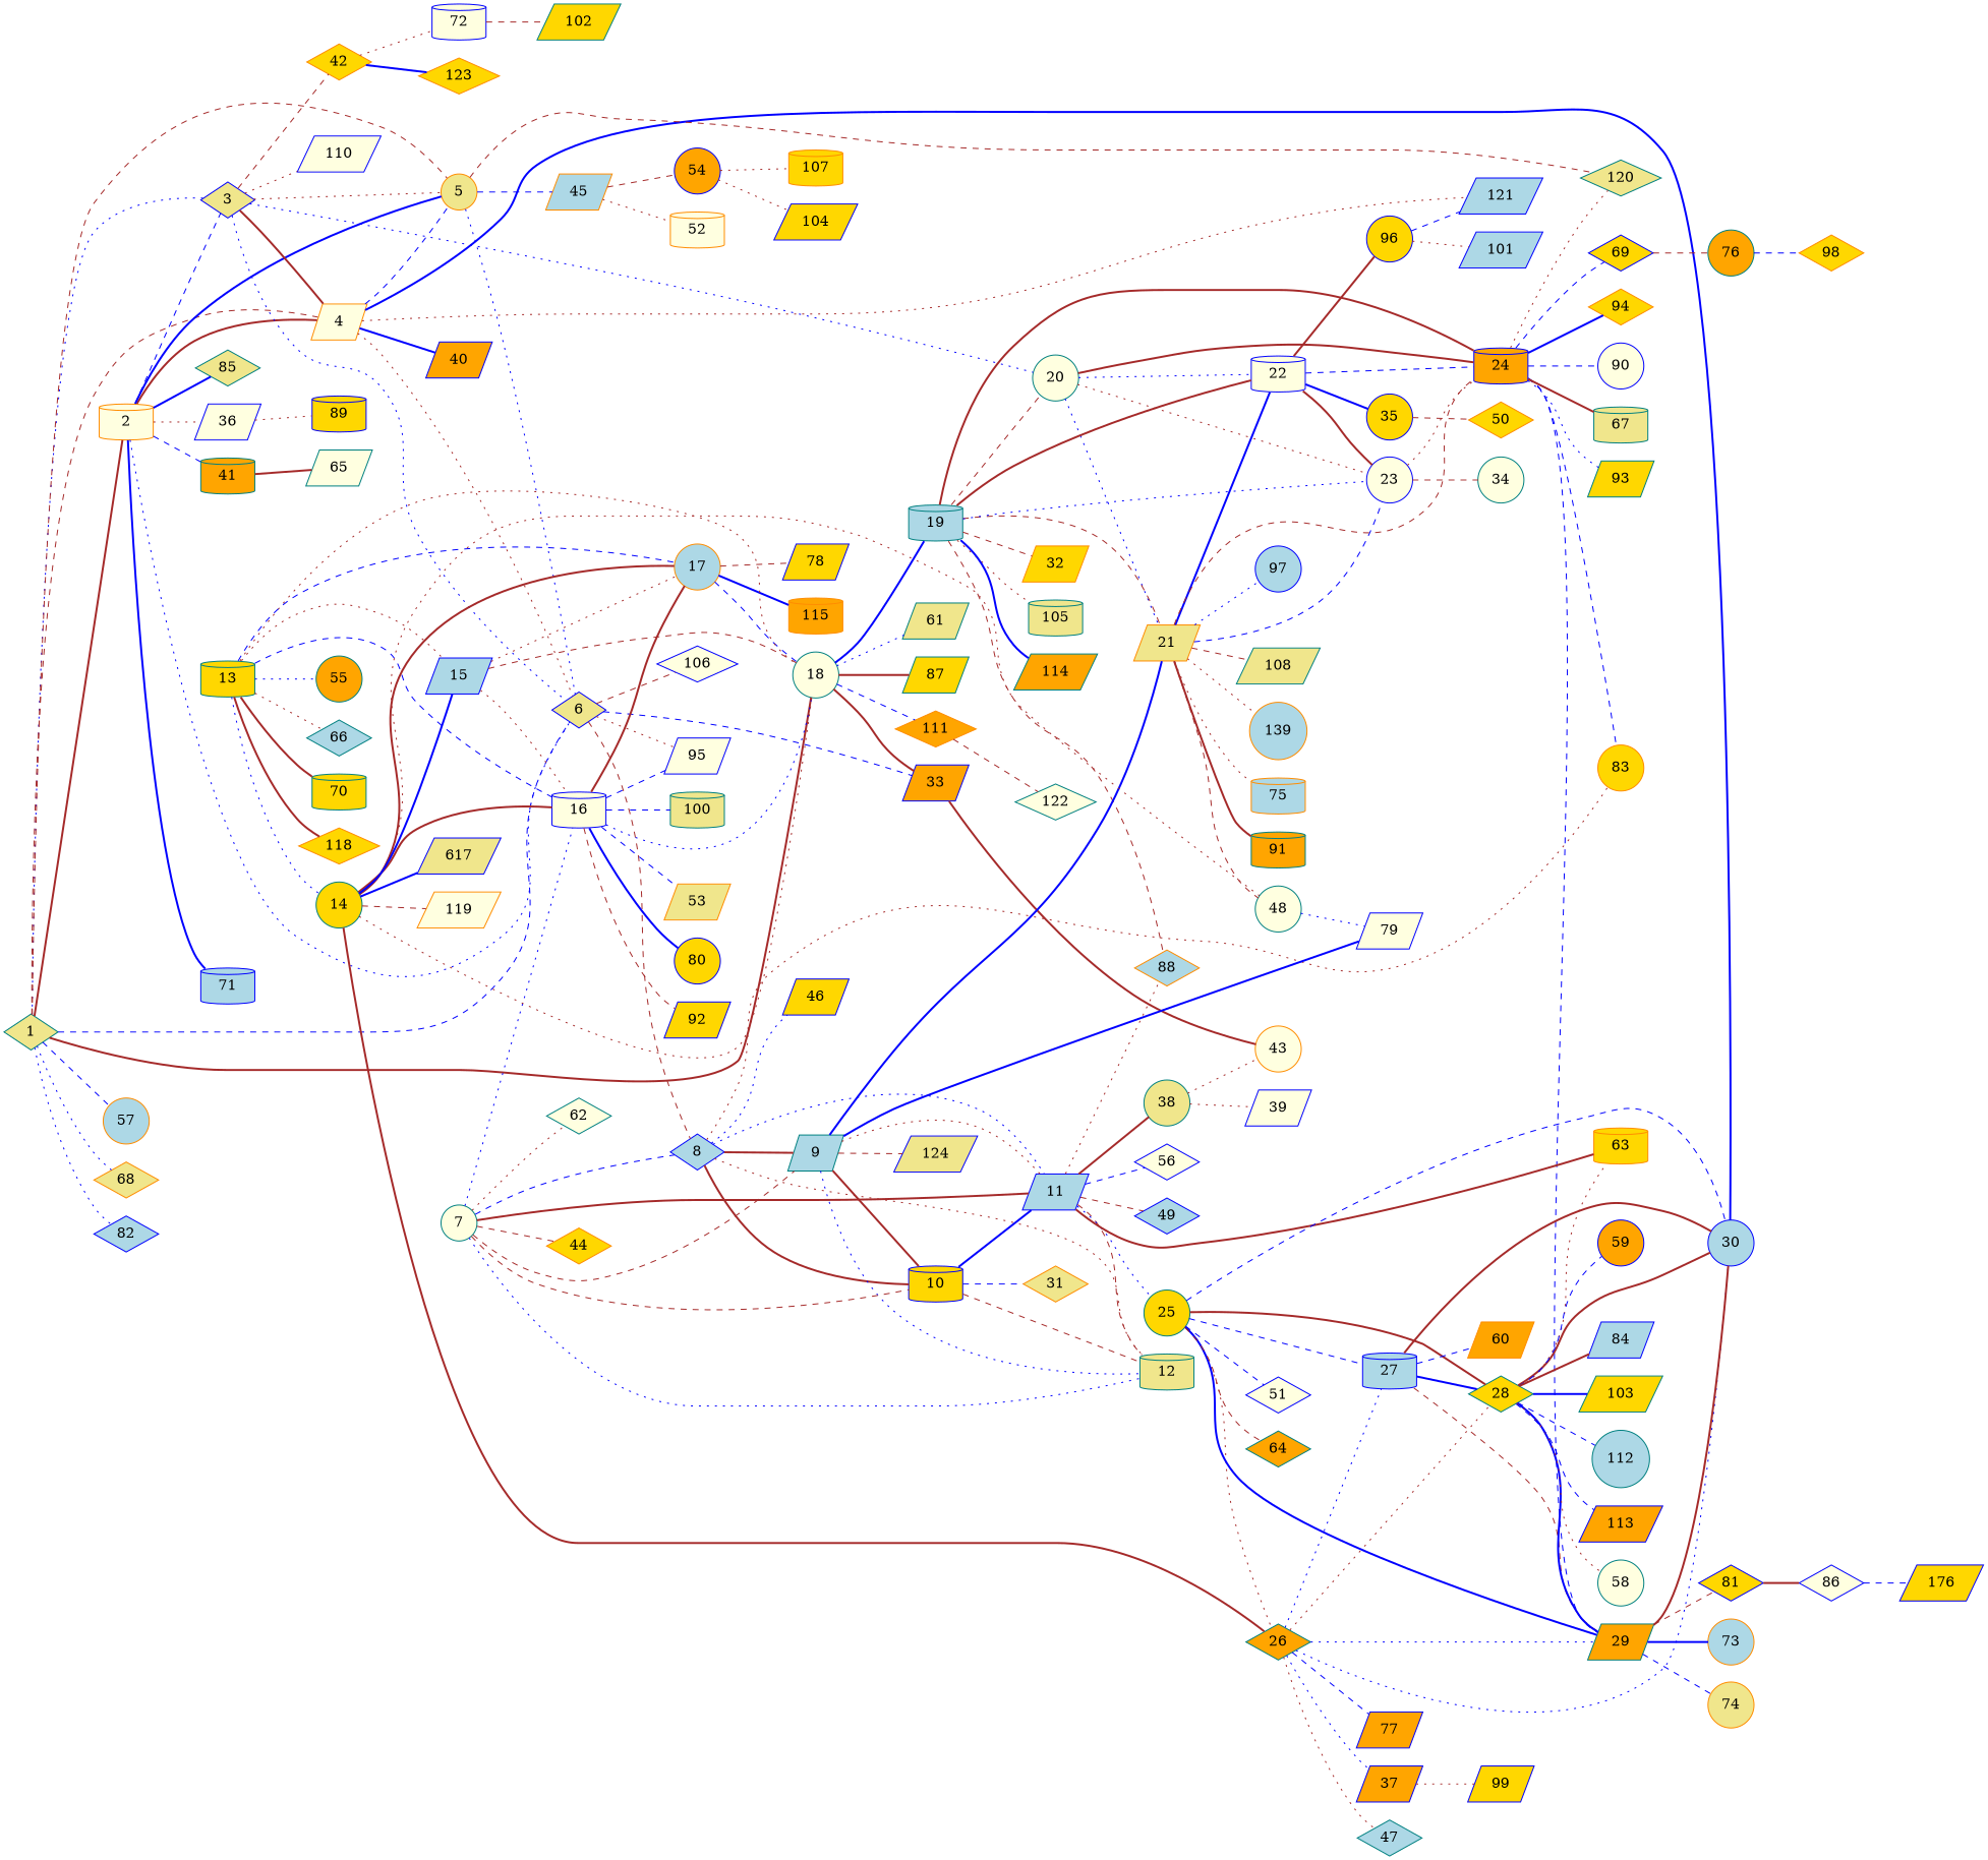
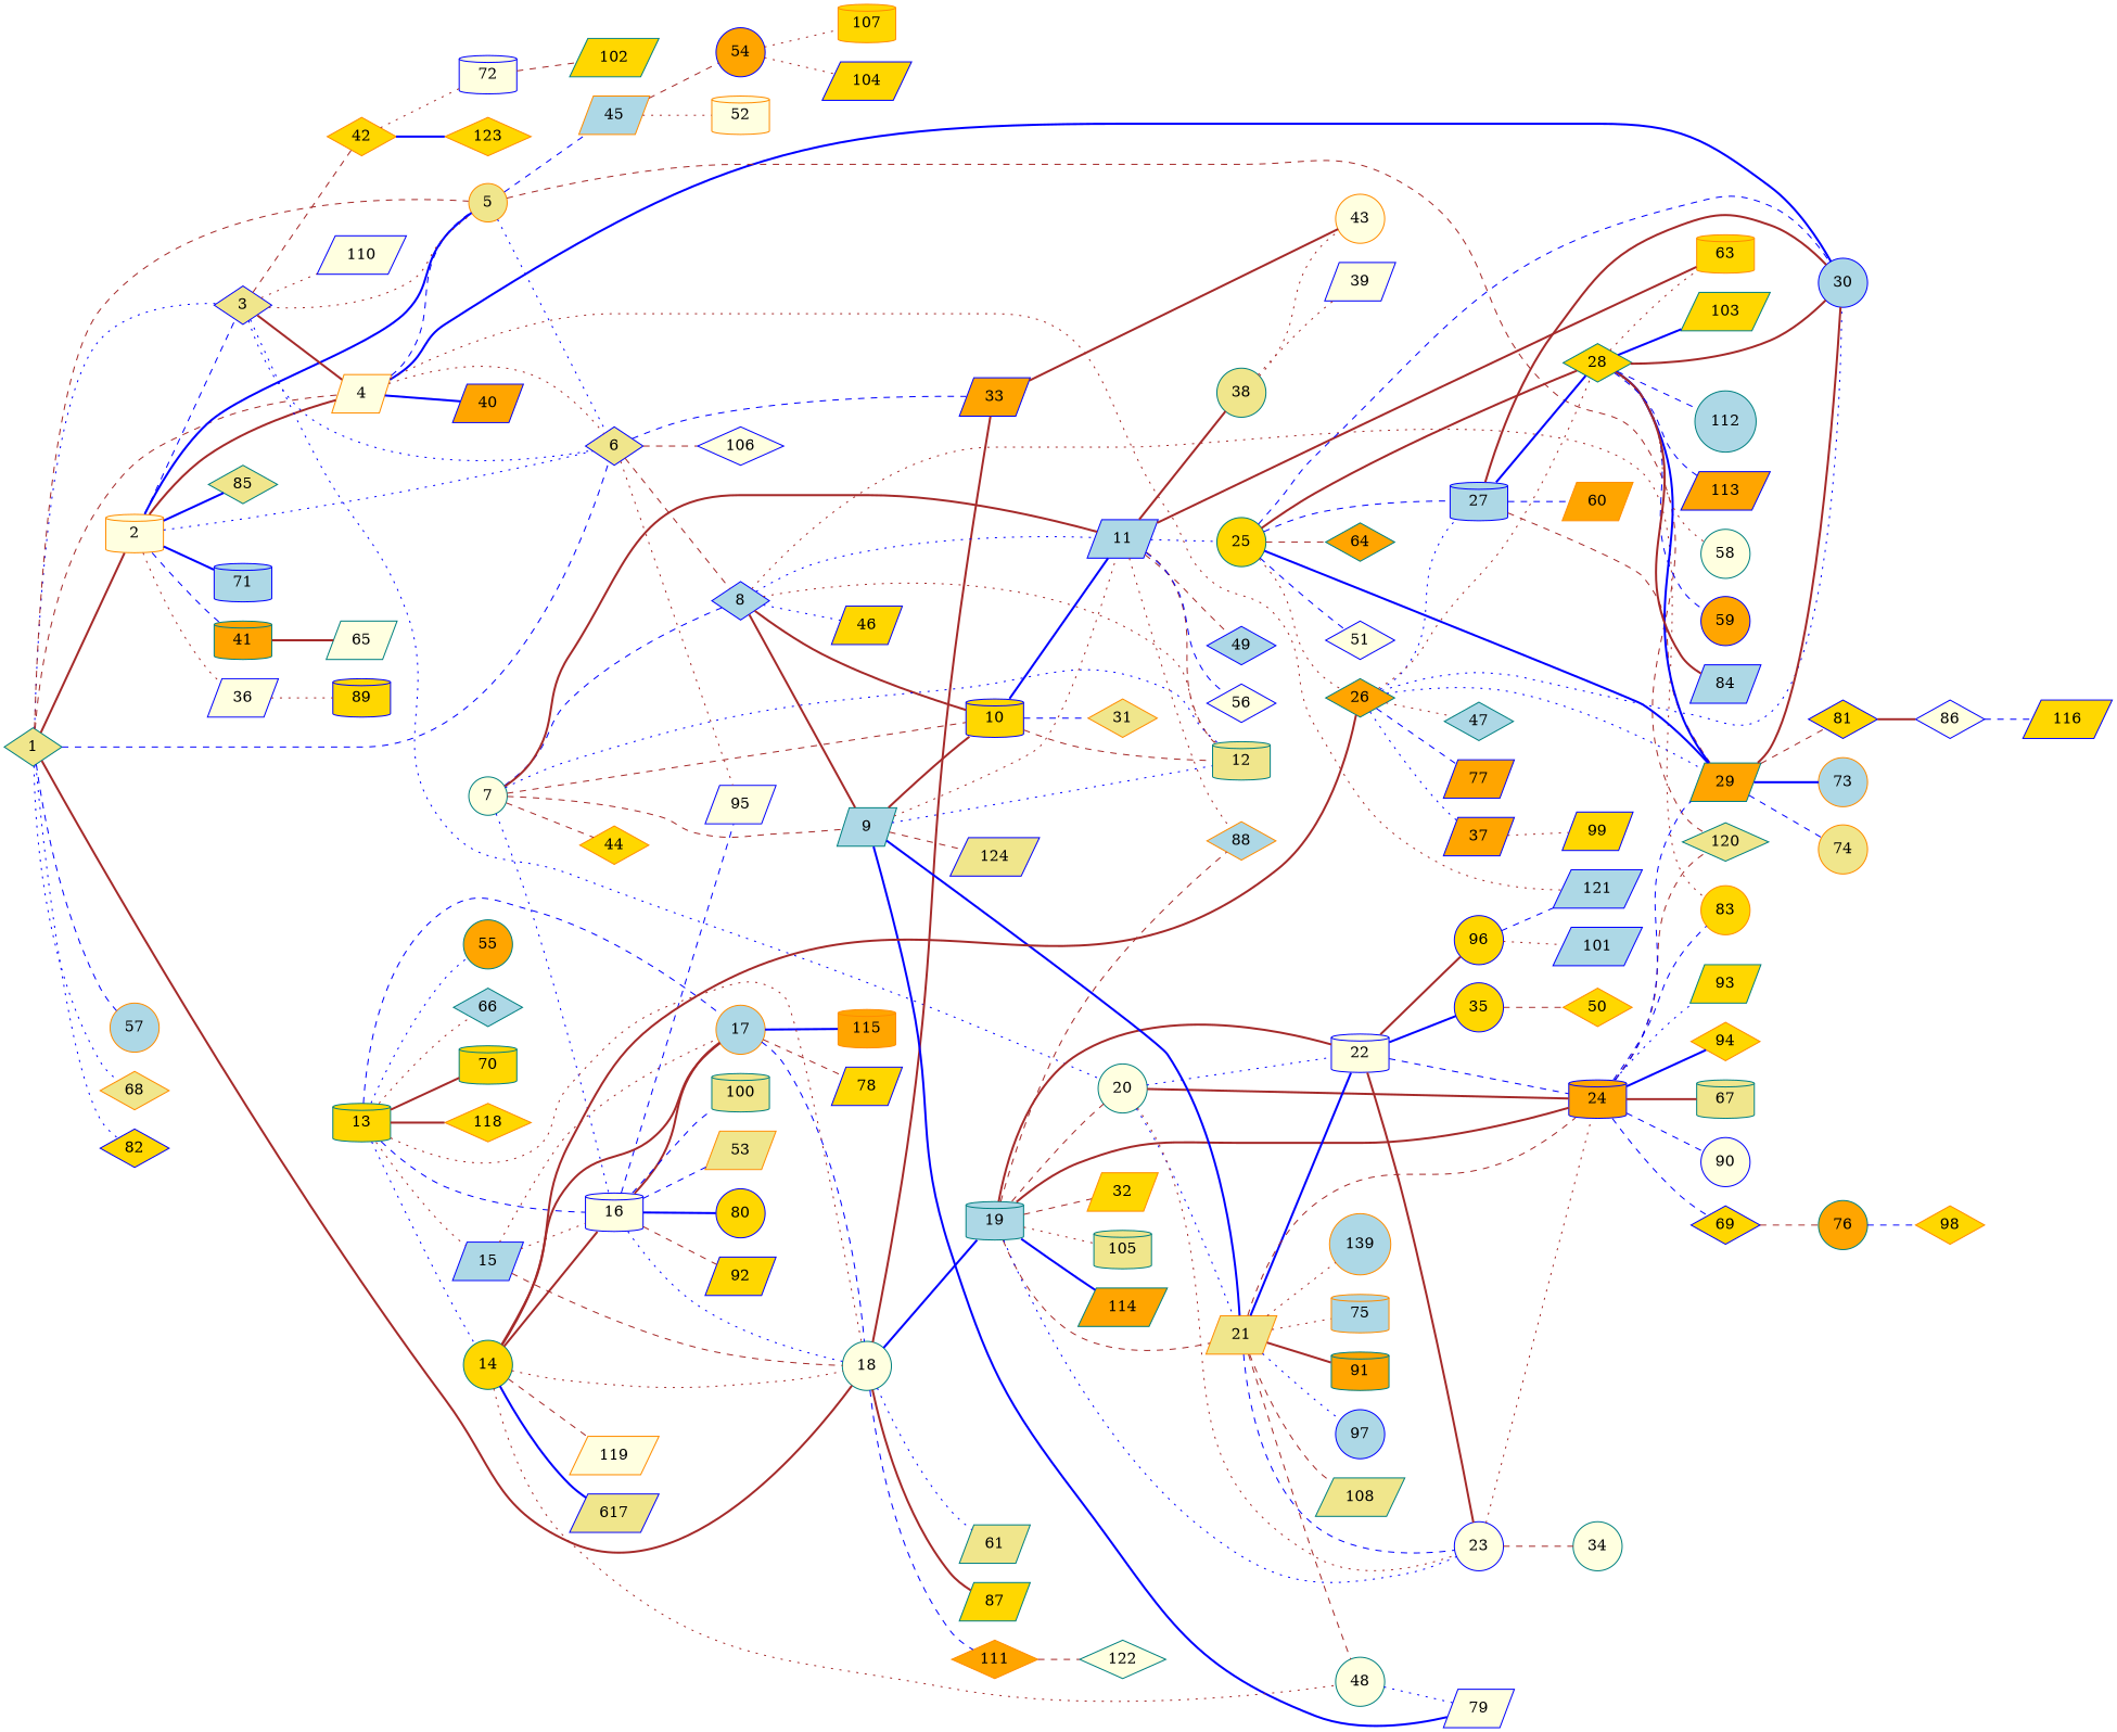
  graph {
    rankdir=LR
    node [color=blue fillcolor=gold shape=parallelogram style=filled]
    edge [color=brown style=dashed]
    1 [color=teal fillcolor=khaki shape=diamond]
    2 [color=darkorange fillcolor=lightyellow shape=cylinder]
    3 [fillcolor=khaki shape=diamond]
    4 [color=darkorange fillcolor=lightyellow]
    5 [color=darkorange fillcolor=khaki shape=circle]
    6 [fillcolor=khaki shape=diamond]
    18 [color=teal fillcolor=lightyellow shape=circle]
    57 [color=darkorange fillcolor=lightblue shape=circle]
    68 [color=darkorange fillcolor=khaki shape=diamond]
-   82 [fillcolor=lightblue shape=diamond]
+   82 [shape=diamond]
    36 [fillcolor=lightyellow]
    41 [color=teal fillcolor=orange shape=cylinder]
    71 [fillcolor=lightblue shape=cylinder]
    85 [color=teal fillcolor=khaki shape=diamond]
    20 [color=teal fillcolor=lightyellow shape=circle]
    42 [color=darkorange shape=diamond]
    110 [fillcolor=lightyellow]
    30 [fillcolor=lightblue shape=circle]
    40 [fillcolor=orange]
    121 [fillcolor=lightblue]
    45 [color=darkorange fillcolor=lightblue]
    120 [color=teal fillcolor=khaki shape=diamond]
    8 [fillcolor=lightblue shape=diamond]
    33 [fillcolor=orange]
    95 [fillcolor=lightyellow]
    106 [fillcolor=lightyellow shape=diamond]
    19 [color=teal fillcolor=lightblue shape=cylinder]
    61 [color=teal fillcolor=khaki]
    87 [color=teal]
    111 [color=darkorange fillcolor=orange shape=diamond]
    89 [shape=cylinder]
    65 [color=teal fillcolor=lightyellow]
    21 [color=darkorange fillcolor=khaki]
    22 [fillcolor=lightyellow shape=cylinder]
    23 [fillcolor=lightyellow shape=circle]
    24 [fillcolor=orange shape=cylinder]
    72 [fillcolor=lightyellow shape=cylinder]
    123 [color=darkorange shape=diamond]
    52 [color=darkorange fillcolor=lightyellow shape=cylinder]
    54 [fillcolor=orange shape=circle]
    9 [color=teal fillcolor=lightblue]
    10 [shape=cylinder]
    11 [fillcolor=lightblue]
    12 [color=teal fillcolor=khaki shape=cylinder]
    46
    83 [color=darkorange shape=circle]
    43 [color=darkorange fillcolor=lightyellow shape=circle]
    7 [color=teal fillcolor=lightyellow shape=circle]
    16 [fillcolor=lightyellow shape=cylinder]
    44 [color=darkorange shape=diamond]
-   62 [color=teal fillcolor=lightyellow shape=diamond]
    79 [fillcolor=lightyellow]
    124 [fillcolor=khaki]
    31 [color=darkorange fillcolor=khaki shape=diamond]
    25 [color=teal shape=circle]
    38 [color=teal fillcolor=khaki shape=circle]
    49 [fillcolor=lightblue shape=diamond]
    56 [fillcolor=lightyellow shape=diamond]
    63 [color=darkorange shape=cylinder]
    88 [color=darkorange fillcolor=lightblue shape=diamond]
    17 [color=darkorange fillcolor=lightblue shape=circle]
    53 [color=darkorange fillcolor=khaki]
    80 [shape=circle]
    92
    100 [color=teal fillcolor=khaki shape=cylinder]
    48 [color=teal fillcolor=lightyellow shape=circle]
    75 [color=darkorange fillcolor=lightblue shape=cylinder]
    91 [color=teal fillcolor=orange shape=cylinder]
    97 [fillcolor=lightblue shape=circle]
    108 [color=teal fillcolor=khaki]
    n71 [color=darkorange fillcolor=lightblue label=139 shape=circle]
    26 [color=teal fillcolor=orange shape=diamond]
    29 [color=teal fillcolor=orange]
    27 [fillcolor=lightblue shape=cylinder]
    28 [color=teal shape=diamond]
    51 [fillcolor=lightyellow shape=diamond]
    64 [color=teal fillcolor=orange shape=diamond]
    39 [fillcolor=lightyellow]
    13 [color=teal shape=cylinder]
    14 [color=teal shape=circle]
    15 [fillcolor=lightblue]
    55 [color=teal fillcolor=orange shape=circle]
    66 [color=teal fillcolor=lightblue shape=diamond]
    70 [color=teal shape=cylinder]
    118 [color=darkorange shape=diamond]
    n86 [fillcolor=khaki label=617]
    119 [color=darkorange fillcolor=lightyellow]
    78
    115 [color=darkorange fillcolor=orange shape=cylinder]
    37 [fillcolor=orange]
    47 [color=teal fillcolor=lightblue shape=diamond]
    77 [fillcolor=orange]
    32 [color=darkorange]
    105 [color=teal fillcolor=khaki shape=cylinder]
    114 [color=teal fillcolor=orange]
    122 [color=teal fillcolor=lightyellow shape=diamond]
    35 [shape=circle]
    96 [shape=circle]
    34 [color=teal fillcolor=lightyellow shape=circle]
    67 [color=teal fillcolor=khaki shape=cylinder]
    69 [shape=diamond]
    90 [fillcolor=lightyellow shape=circle]
    93 [color=teal]
    94 [color=darkorange shape=diamond]
    50 [color=darkorange shape=diamond]
    101 [fillcolor=lightblue]
    73 [color=darkorange fillcolor=lightblue shape=circle]
    74 [color=darkorange fillcolor=khaki shape=circle]
    81 [shape=diamond]
    76 [color=teal fillcolor=orange shape=circle]
    60 [color=darkorange fillcolor=orange]
    58 [color=teal fillcolor=lightyellow shape=circle]
    59 [fillcolor=orange shape=circle]
    84 [fillcolor=lightblue]
    103 [color=teal]
    112 [color=teal fillcolor=lightblue shape=circle]
    113 [fillcolor=orange]
    99
    86 [fillcolor=lightyellow shape=diamond]
    102 [color=teal]
    104
    107 [color=darkorange shape=cylinder]
    98 [color=darkorange shape=diamond]
-   116 [label=176]
+   116
    1 -- 2 [style=bold]
    1 -- 3 [color=blue style=dotted]
    1 -- 4
    1 -- 5
    1 -- 6 [color=blue]
    1 -- 18 [style=bold]
    1 -- 57 [color=blue]
    1 -- 68 [color=blue style=dotted]
    1 -- 82 [color=blue style=dotted]
    2 -- 3 [color=blue]
    2 -- 4 [style=bold]
    2 -- 5 [color=blue style=bold]
    2 -- 6 [color=blue style=dotted]
    2 -- 36 [style=dotted]
    2 -- 41 [color=blue]
    2 -- 71 [color=blue style=bold]
    2 -- 85 [color=blue style=bold]
    3 -- 4 [style=bold]
    3 -- 5 [style=dotted]
    3 -- 6 [color=blue style=dotted]
    3 -- 20 [color=blue style=dotted]
    3 -- 42
    3 -- 110 [style=dotted]
    4 -- 5 [color=blue]
    4 -- 6 [style=dotted]
    4 -- 30 [color=blue style=bold]
    4 -- 40 [color=blue style=bold]
    4 -- 121 [style=dotted]
    5 -- 6 [color=blue style=dotted]
    5 -- 45 [color=blue]
    5 -- 120
    6 -- 8
    6 -- 33 [color=blue]
    6 -- 95 [style=dotted]
    6 -- 106
    18 -- 33 [style=bold]
    18 -- 19 [color=blue style=bold]
    18 -- 61 [color=blue style=dotted]
    18 -- 87 [style=bold]
    18 -- 111 [color=blue]
    36 -- 89 [style=dotted]
    41 -- 65 [style=bold]
    20 -- 21 [color=blue style=dotted]
    20 -- 22 [color=blue style=dotted]
    20 -- 23 [style=dotted]
    20 -- 24 [style=bold]
    42 -- 72 [style=dotted]
    42 -- 123 [color=blue style=bold]
    45 -- 52 [style=dotted]
    45 -- 54
    8 -- 9 [style=bold]
    8 -- 10 [style=bold]
    8 -- 11 [color=blue style=dotted]
    8 -- 12 [style=dotted]
    8 -- 46 [color=blue style=dotted]
    8 -- 83 [style=dotted]
    33 -- 43 [style=bold]
    19 -- 20
    19 -- 21
    19 -- 22 [style=bold]
    19 -- 23 [color=blue style=dotted]
    19 -- 24 [style=bold]
    19 -- 88
    19 -- 32
    19 -- 105 [style=dotted]
    19 -- 114 [color=blue style=bold]
    111 -- 122
    21 -- 22 [color=blue style=bold]
    21 -- 23 [color=blue]
    21 -- 24
    21 -- 48
    21 -- 75 [style=dotted]
    21 -- 91 [style=bold]
    21 -- 97 [color=blue style=dotted]
    21 -- 108
    21 -- n71 [style=dotted]
    22 -- 23 [style=bold]
    22 -- 24 [color=blue]
    22 -- 35 [color=blue style=bold]
    22 -- 96 [style=bold]
    23 -- 24 [style=dotted]
    23 -- 34
-   24 -- 120 [style=dotted]
+   24 -- 120
    24 -- 83 [color=blue]
    24 -- 29 [color=blue]
    24 -- 67 [style=bold]
    24 -- 69 [color=blue]
    24 -- 90 [color=blue]
    24 -- 93 [color=blue style=dotted]
    24 -- 94 [color=blue style=bold]
    72 -- 102
    54 -- 104 [style=dotted]
    54 -- 107 [style=dotted]
    9 -- 21 [color=blue style=bold]
    9 -- 10 [style=bold]
    9 -- 11 [style=dotted]
    9 -- 12 [color=blue style=dotted]
    9 -- 79 [color=blue style=bold]
    9 -- 124
    10 -- 11 [color=blue style=bold]
    10 -- 12
    10 -- 31 [color=blue]
    11 -- 12
    11 -- 25 [color=blue style=dotted]
    11 -- 38 [style=bold]
    11 -- 49
    11 -- 56 [color=blue]
    11 -- 63 [style=bold]
    11 -- 88 [style=dotted]
    7 -- 8 [color=blue]
    7 -- 9
    7 -- 10
    7 -- 11 [style=bold]
    7 -- 12 [color=blue style=dotted]
    7 -- 16 [color=blue style=dotted]
    7 -- 44
-   7 -- 62 [style=dotted]
    16 -- 18 [color=blue style=dotted]
    16 -- 95 [color=blue]
    16 -- 17 [style=bold]
    16 -- 53 [color=blue]
    16 -- 80 [color=blue style=bold]
    16 -- 92
    16 -- 100 [color=blue]
    25 -- 30 [color=blue]
    25 -- 26 [style=dotted]
    25 -- 29 [color=blue style=bold]
    25 -- 27 [color=blue]
    25 -- 28 [style=bold]
    25 -- 51 [color=blue]
    25 -- 64
    38 -- 43 [style=dotted]
    38 -- 39 [style=dotted]
    17 -- 18 [color=blue]
    17 -- 78
    17 -- 115 [color=blue style=bold]
    48 -- 79 [color=blue style=dotted]
    26 -- 30 [color=blue style=dotted]
    26 -- 29 [color=blue style=dotted]
    26 -- 27 [color=blue style=dotted]
    26 -- 28 [style=dotted]
    26 -- 37 [color=blue style=dotted]
    26 -- 47 [style=dotted]
    26 -- 77 [color=blue]
    29 -- 30 [style=bold]
    29 -- 73 [color=blue style=bold]
    29 -- 74 [color=blue]
    29 -- 81
    27 -- 30 [style=bold]
    27 -- 29
    27 -- 28 [color=blue style=bold]
    27 -- 60 [color=blue]
    28 -- 30 [style=bold]
    28 -- 63 [style=dotted]
    28 -- 29 [color=blue style=bold]
    28 -- 58 [style=dotted]
    28 -- 59 [color=blue]
    28 -- 84 [style=bold]
    28 -- 103 [color=blue style=bold]
    28 -- 112 [color=blue]
    28 -- 113 [color=blue]
    13 -- 18 [style=dotted]
    13 -- 16 [color=blue]
    13 -- 17 [color=blue]
    13 -- 14 [color=blue style=dotted]
    13 -- 15 [style=dotted]
    13 -- 55 [color=blue style=dotted]
    13 -- 66 [style=dotted]
    13 -- 70 [style=bold]
    13 -- 118 [style=bold]
    14 -- 18 [style=dotted]
    14 -- 16 [style=bold]
    14 -- 17 [style=bold]
    14 -- 48 [style=dotted]
    14 -- 26 [style=bold]
-   14 -- 15 [color=blue style=bold]
    14 -- n86 [color=blue style=bold]
    14 -- 119
    15 -- 18
    15 -- 16 [style=dotted]
    15 -- 17 [style=dotted]
    37 -- 99 [style=dotted]
    35 -- 50
    96 -- 121 [color=blue]
    96 -- 101 [style=dotted]
    69 -- 76
    81 -- 86 [style=bold]
    76 -- 98 [color=blue]
    86 -- 116 [color=blue]
  }
